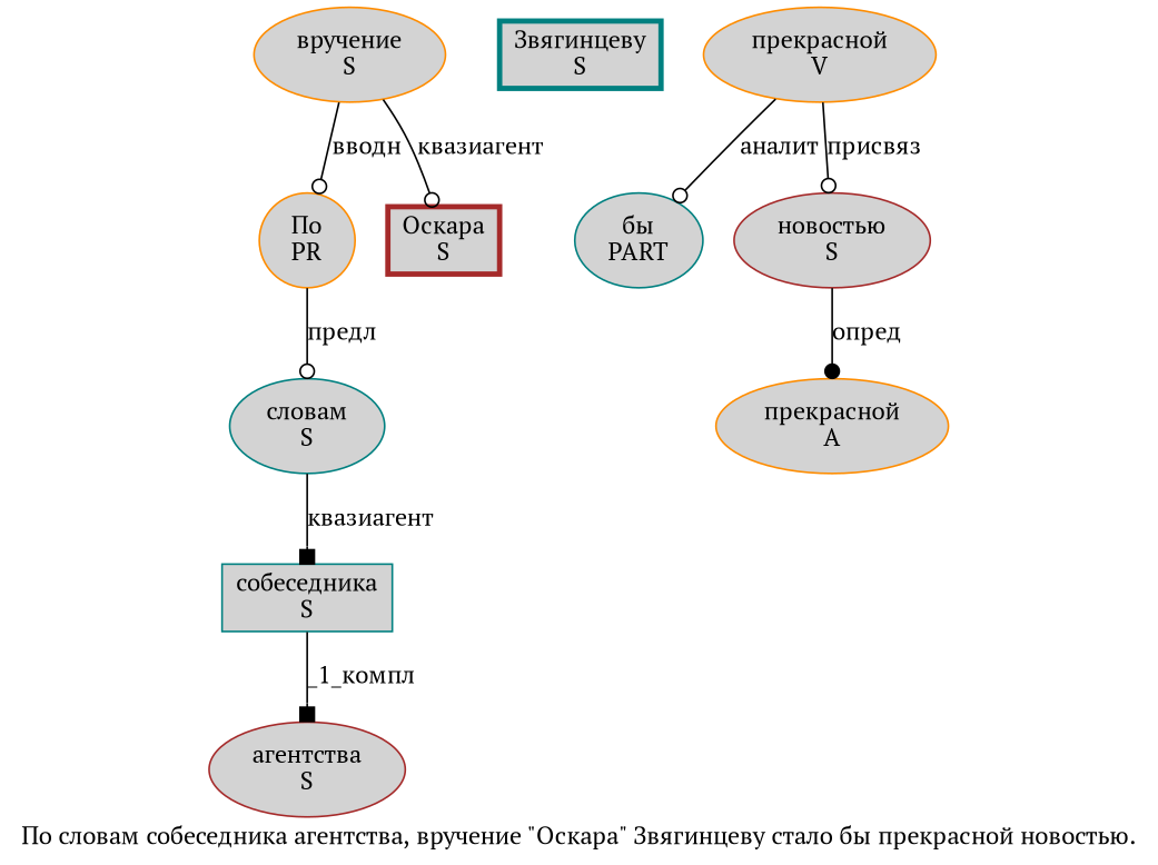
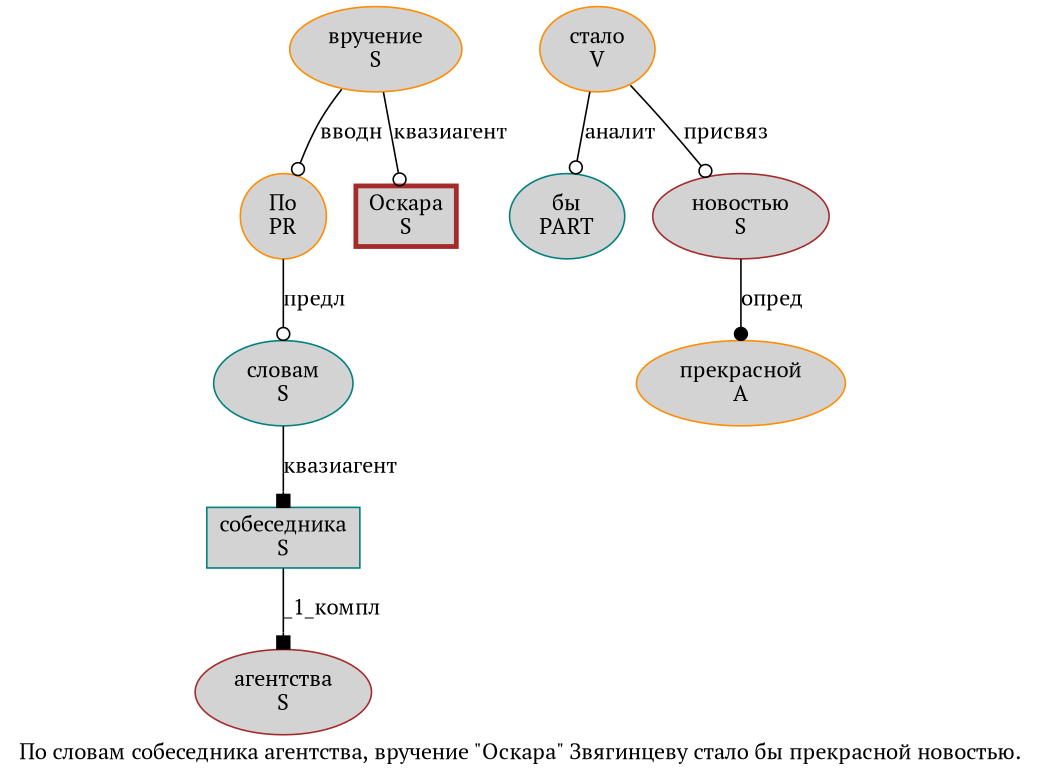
  digraph {
    fontname="PT Serif"
    label="По словам собеседника агентства, вручение \"Оскара\" Звягинцеву стало бы прекрасной новостью."
    node [color=darkorange fillcolor=lightgray fontname="PT Serif" penwidth=1 shape=ellipse style=filled]
    edge [arrowhead=odot fontname="PT Serif"]
    n1 [label="По\nPR"]
    n2 [color=teal label="словам\nS"]
    n3 [color=teal label="собеседника\nS" shape=box]
    n4 [color=brown label="агентства\nS"]
    n5 [label="вручение\nS"]
    n6 [color=brown label="Оскара\nS" penwidth=3 shape=box]
-   n7 [color=teal label="Звягинцеву\nS" penwidth=3 shape=box]
-   n8 [label="прекрасной\nV"]
+   n8 [label="стало\nV"]
    n9 [color=teal label="бы\nPART"]
    n10 [color=brown label="новостью\nS"]
    n11 [label="прекрасной\nA"]
    n1 -> n2 [label="предл"]
    n2 -> n3 [arrowhead=box label="квазиагент"]
    n3 -> n4 [arrowhead=box label="_1_компл"]
    n5 -> n1 [label="вводн"]
    n5 -> n6 [label="квазиагент"]
    n8 -> n9 [label="аналит"]
    n8 -> n10 [label="присвяз"]
    n10 -> n11 [arrowhead=dot label="опред"]
  }
